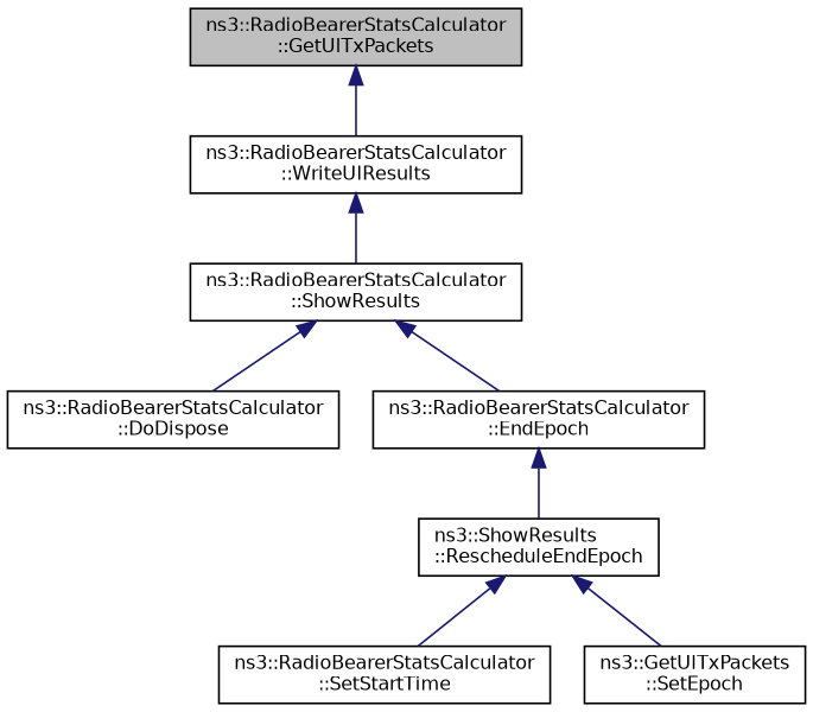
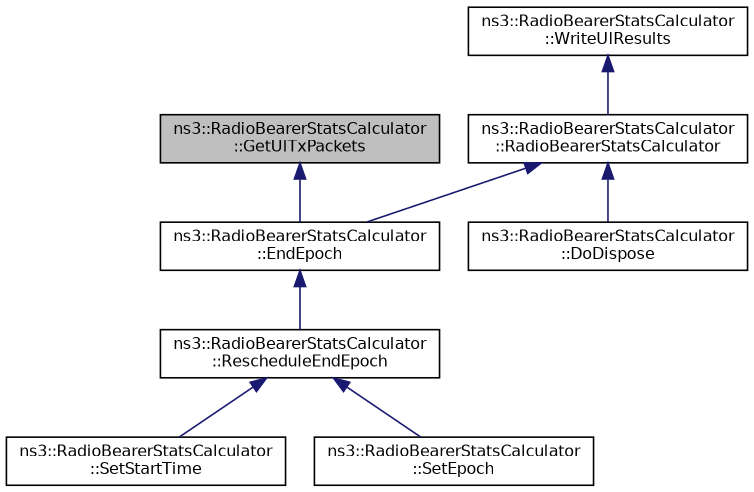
  digraph {
    rankdir=TB
    node [color=black fillcolor=white fontname=Helvetica fontsize=10 shape=record style=filled]
    edge [color=midnightblue dir=back fontname=Helvetica fontsize=10 labelfontname=Helvetica labelfontsize=10 style=solid]
    n1 [fillcolor=grey75 fontcolor=black height=0.2 label="ns3::RadioBearerStatsCalculator\l::GetUlTxPackets" width=0.4]
    n2 [height=0.2 label="ns3::RadioBearerStatsCalculator\l::WriteUlResults" width=0.4]
-   n3 [height=0.2 label="ns3::RadioBearerStatsCalculator\l::ShowResults" width=0.4]
+   n3 [height=0.2 label="ns3::RadioBearerStatsCalculator\l::RadioBearerStatsCalculator" width=0.4]
    n4 [height=0.2 label="ns3::RadioBearerStatsCalculator\l::DoDispose" width=0.4]
    n5 [height=0.2 label="ns3::RadioBearerStatsCalculator\l::EndEpoch" width=0.4]
-   n6 [height=0.2 label="ns3::ShowResults\l::RescheduleEndEpoch" width=0.4]
+   n6 [height=0.2 label="ns3::RadioBearerStatsCalculator\l::RescheduleEndEpoch" width=0.4]
    n7 [height=0.2 label="ns3::RadioBearerStatsCalculator\l::SetStartTime" width=0.4]
-   n8 [height=0.2 label="ns3::GetUlTxPackets\l::SetEpoch" width=0.4]
-   n1 -> n2
+   n8 [height=0.2 label="ns3::RadioBearerStatsCalculator\l::SetEpoch" width=0.4]
+   n1 -> n5
    n2 -> n3
    n3 -> n4
    n3 -> n5
    n5 -> n6
    n6 -> n7
    n6 -> n8
  }
